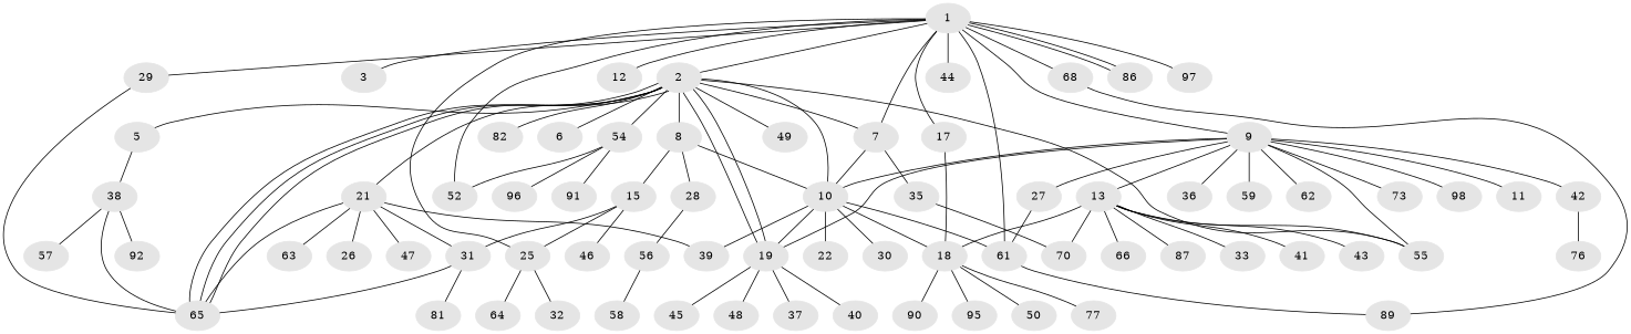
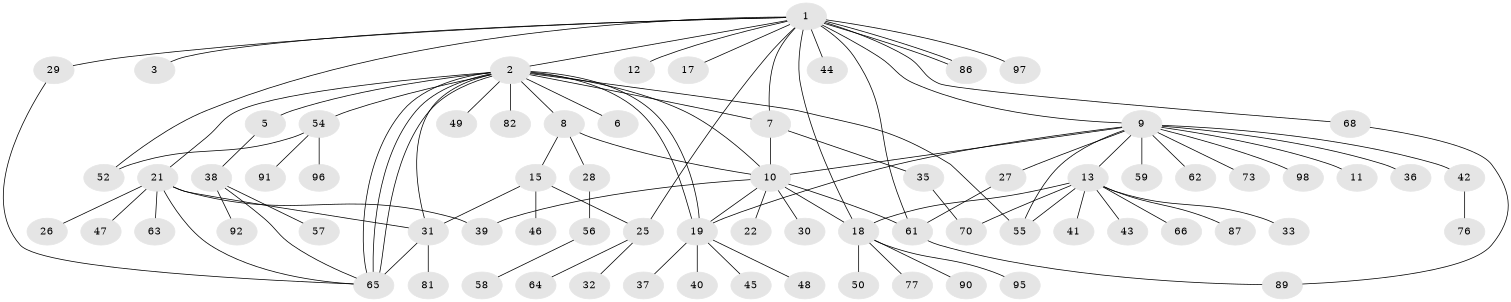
  graph {
    node [color=gray90 style=filled]
    1 [super="+4"]
    2 [super="+14"]
    3
    7
    9 [super="+75"]
    12
    17
    18 [super="+85"]
    25 [super="+72"]
    29
    44
    52 [super="+88"]
    61 [super="+71"]
    68
    86 [super="+94"]
    97
    5
    6 [super="+78"]
    8 [super="+60"]
    10 [super="+16"]
    19 [super="+23"]
    21 [super="+49"]
    31
    n24 [label=54 super="+53"]
    55
    65 [super="+74"]
    n27 [label=49]
    82
    35
    11
    13 [super="+20"]
    27 [super="+67"]
    36
    42
    59
    62 [super="+80"]
    73
    98
    50
    77 [super="+99"]
    90 [super="+100"]
    95
    32 [super="+34"]
    64
    89
    38 [super="+54"]
    15 [super="+93"]
    28 [super="+79"]
    22 [super="+24"]
    30
    39
    37
    40
    45
    48
    26
    47
    63
    81
    91
    96
    57
    92
    70 [super="+84"]
    46
    56
    33 [super="+83"]
    41
    43
    66
    87
    76
    58
    1 -- 2
    1 -- 3
    1 -- 7
    1 -- 9
    1 -- 12
    1 -- 17
-   17 -- 18
+   1 -- 18
    1 -- 25
    1 -- 29
    1 -- 44
    1 -- 52
    1 -- 61 [weight=2]
    1 -- 68
    1 -- 86 [weight=2]
    1 -- 86
    1 -- 97
    2 -- 7
    2 -- 5
    2 -- 6
    2 -- 8
    2 -- 10
    2 -- 19
    2 -- 19
    2 -- 21
+   2 -- 31
    2 -- n24
    2 -- 55
    2 -- 65
    2 -- 65
    2 -- 65
    2 -- n27
    2 -- 82
    7 -- 10
    7 -- 35
    9 -- 10
    9 -- 19
    9 -- 55
    9 -- 11
    9 -- 13
    9 -- 27
    9 -- 36
    9 -- 42
    9 -- 59
    9 -- 62
    9 -- 73
    9 -- 98
    18 -- 50
    18 -- 77
    18 -- 90
    18 -- 95
    25 -- 32
    25 -- 64
    29 -- 65
    61 -- 89
    68 -- 89
    5 -- 38
    8 -- 10
    8 -- 15
    8 -- 28
    10 -- 18
    10 -- 61
    10 -- 19
    10 -- 22
    10 -- 30
    10 -- 39
    19 -- 37
    19 -- 40
    19 -- 45
    19 -- 48
    21 -- 31
    21 -- 65
    21 -- 39
    21 -- 26
    21 -- 47
    21 -- 63
    31 -- 65
    31 -- 81
    n24 -- 52
    n24 -- 91
    n24 -- 96
    35 -- 70
    13 -- 18
    13 -- 55
    13 -- 70
    13 -- 33
    13 -- 41
    13 -- 43
    13 -- 66
    13 -- 87
    27 -- 61
    42 -- 76
    38 -- 65
    38 -- 57
    38 -- 92
    15 -- 25
    15 -- 31
    15 -- 46
    28 -- 56
    56 -- 58
  }
